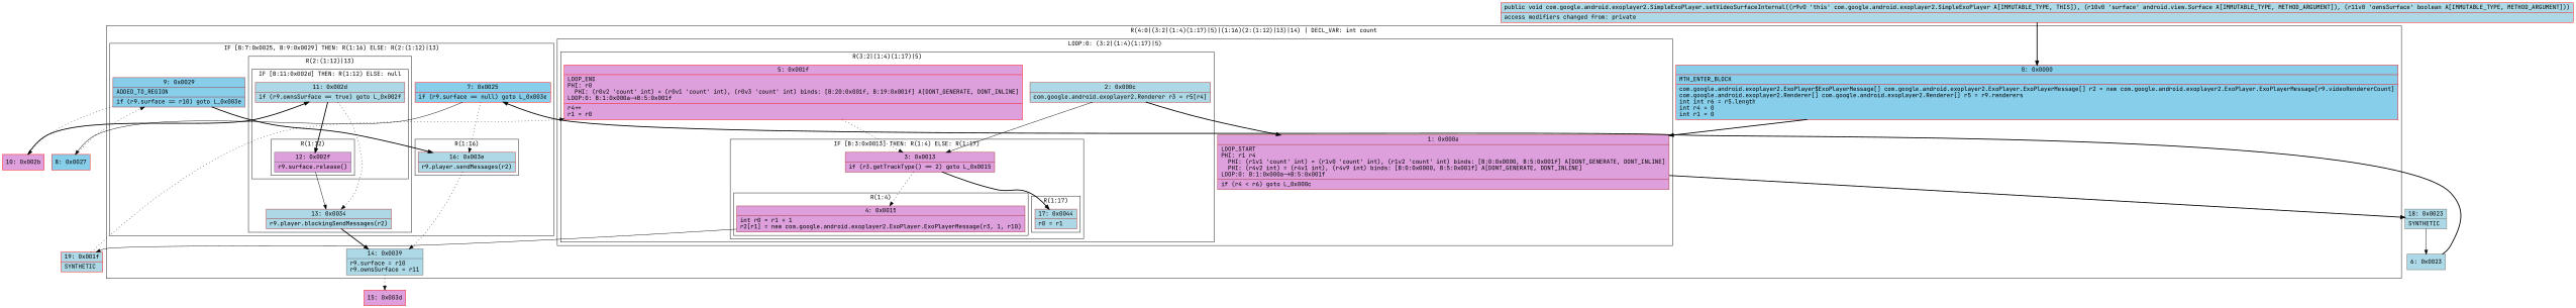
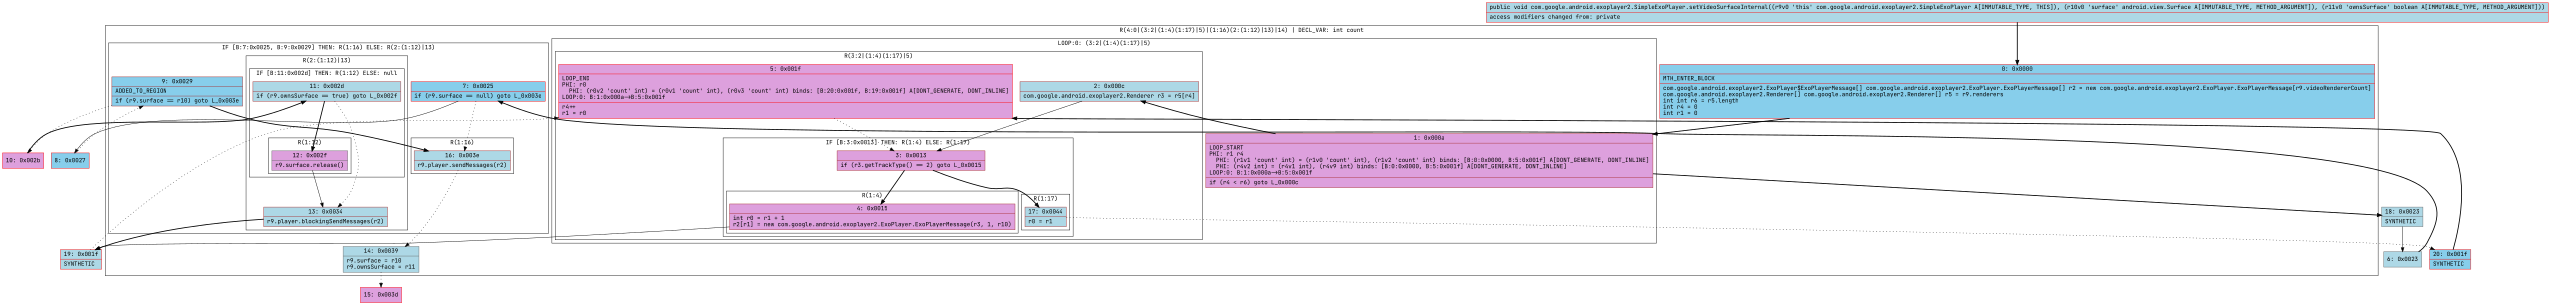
  digraph {
    fontname="JetBrains Mono"
    node [color=brown fillcolor=lightblue fontname="JetBrains Mono" shape=record style=filled]
    edge [fontname="JetBrains Mono" style=bold]
    n1 [fillcolor=plum label="{4\:\ 0x0015|int r0 = r1 + 1\lr2[r1] = new com.google.android.exoplayer2.ExoPlayer.ExoPlayerMessage(r3, 1, r10)\l}"]
    n2 [label="{17\:\ 0x0044|r0 = r1\l}"]
    n3 [fillcolor=plum label="{3\:\ 0x0013|if (r3.getTrackType() == 2) goto L_0x0015\l}"]
    n4 [label="{2\:\ 0x000c|com.google.android.exoplayer2.Renderer r3 = r5[r4]\l}"]
    n5 [color=red fillcolor=plum label="{5\:\ 0x001f|LOOP_END\lPHI: r0 \l  PHI: (r0v2 'count' int) = (r0v1 'count' int), (r0v3 'count' int) binds: [B:20:0x001f, B:19:0x001f] A[DONT_GENERATE, DONT_INLINE]\lLOOP:0: B:1:0x000a\-\>B:5:0x001f\l|r4++\lr1 = r0\l}"]
    n6 [fillcolor=plum label="{1\:\ 0x000a|LOOP_START\lPHI: r1 r4 \l  PHI: (r1v1 'count' int) = (r1v0 'count' int), (r1v2 'count' int) binds: [B:0:0x0000, B:5:0x001f] A[DONT_GENERATE, DONT_INLINE]\l  PHI: (r4v2 int) = (r4v1 int), (r4v9 int) binds: [B:0:0x0000, B:5:0x001f] A[DONT_GENERATE, DONT_INLINE]\lLOOP:0: B:1:0x000a\-\>B:5:0x001f\l|if (r4 \< r6) goto L_0x000c\l}"]
    n7 [label="{16\:\ 0x003e|r9.player.sendMessages(r2)\l}"]
    n8 [color=gray40 fillcolor=plum label="{12\:\ 0x002f|r9.surface.release()\l}"]
    n9 [label="{11\:\ 0x002d|if (r9.ownsSurface == true) goto L_0x002f\l}"]
    n10 [label="{13\:\ 0x0034|r9.player.blockingSendMessages(r2)\l}"]
    n11 [color=red fillcolor=skyblue label="{7\:\ 0x0025|if (r9.surface == null) goto L_0x003e\l}"]
    n12 [fillcolor=skyblue label="{9\:\ 0x0029|ADDED_TO_REGION\l|if (r9.surface == r10) goto L_0x003e\l}"]
    n13 [color=red fillcolor=skyblue label="{0\:\ 0x0000|MTH_ENTER_BLOCK\l|com.google.android.exoplayer2.ExoPlayer$ExoPlayerMessage[] com.google.android.exoplayer2.ExoPlayer.ExoPlayerMessage[] r2 = new com.google.android.exoplayer2.ExoPlayer.ExoPlayerMessage[r9.videoRendererCount]\lcom.google.android.exoplayer2.Renderer[] com.google.android.exoplayer2.Renderer[] r5 = r9.renderers\lint int r6 = r5.length\lint r4 = 0\lint r1 = 0\l}"]
    n14 [color=gray40 label="{14\:\ 0x0039|r9.surface = r10\lr9.ownsSurface = r11\l}"]
    n15 [color=red label="{19\:\ 0x001f|SYNTHETIC\l}"]
+   n16 [color=red fillcolor=skyblue label="{20\:\ 0x001f|SYNTHETIC\l}"]
    n17 [color=gray40 label="{18\:\ 0x0023|SYNTHETIC\l}"]
    n18 [color=red fillcolor=skyblue label="{8\:\ 0x0027}"]
    n19 [color=red fillcolor=plum label="{10\:\ 0x002b}"]
    n20 [color=red fillcolor=plum label="{15\:\ 0x003d}"]
    n21 [color=gray40 label="{6\:\ 0x0023}"]
    n22 [color=red label="{public void com.google.android.exoplayer2.SimpleExoPlayer.setVideoSurfaceInternal((r9v0 'this' com.google.android.exoplayer2.SimpleExoPlayer A[IMMUTABLE_TYPE, THIS]), (r10v0 'surface' android.view.Surface A[IMMUTABLE_TYPE, METHOD_ARGUMENT]), (r11v0 'ownsSurface' boolean A[IMMUTABLE_TYPE, METHOD_ARGUMENT]))  | access modifiers changed from: private\l}"]
    subgraph cluster_1 {
      label="R(4:0|(3:2|(1:4)(1:17)|5)|(1:16)(2:(1:12)|13)|14) | DECL_VAR: int count\l"
      n13
      n14
      subgraph cluster_2 {
        label="LOOP:0: (3:2|(1:4)(1:17)|5)"
        n6
        subgraph cluster_3 {
          label="R(3:2|(1:4)(1:17)|5)"
          n4
          n5
          subgraph cluster_4 {
            label="IF [B:3:0x0013] THEN: R(1:4) ELSE: R(1:17)"
            n3
            subgraph cluster_5 {
              label="R(1:4)"
              n1
            }
            subgraph cluster_6 {
              label="R(1:17)"
              n2
            }
          }
        }
      }
      subgraph cluster_7 {
        label="IF [B:7:0x0025, B:9:0x0029] THEN: R(1:16) ELSE: R(2:(1:12)|13)"
        n11
        n12
        subgraph cluster_8 {
          label="R(1:16)"
          n7
        }
        subgraph cluster_9 {
          label="R(2:(1:12)|13)"
          n10
          subgraph cluster_10 {
            label="IF [B:11:0x002d] THEN: R(1:12) ELSE: null"
            n9
            subgraph cluster_11 {
              label="R(1:12)"
              n8
            }
          }
        }
      }
    }
    n1 -> n15 [style=solid]
-   n3 -> n1 [style=dotted]
+   n2 -> n16 [style=dotted]
+   n3 -> n1
    n3 -> n2
    n4 -> n3 [style=solid]
    n5 -> n3 [style=dotted]
-   n4 -> n6
+   n6 -> n4
    n6 -> n17
    n7 -> n14 [style=dotted]
    n8 -> n10 [style=solid]
    n9 -> n8
    n9 -> n10 [style=dotted]
-   n10 -> n14
+   n10 -> n15
    n11 -> n7 [style=dotted]
    n11 -> n18 [style=solid]
    n12 -> n7
    n12 -> n19 [style=dotted]
    n13 -> n6
    n14 -> n20 [style=dotted]
    n15 -> n5 [style=dotted]
+   n16 -> n5
    n17 -> n21 [style=solid]
    n18 -> n12 [style=dotted]
    n19 -> n9
    n21 -> n11
    n22 -> n13
  }
